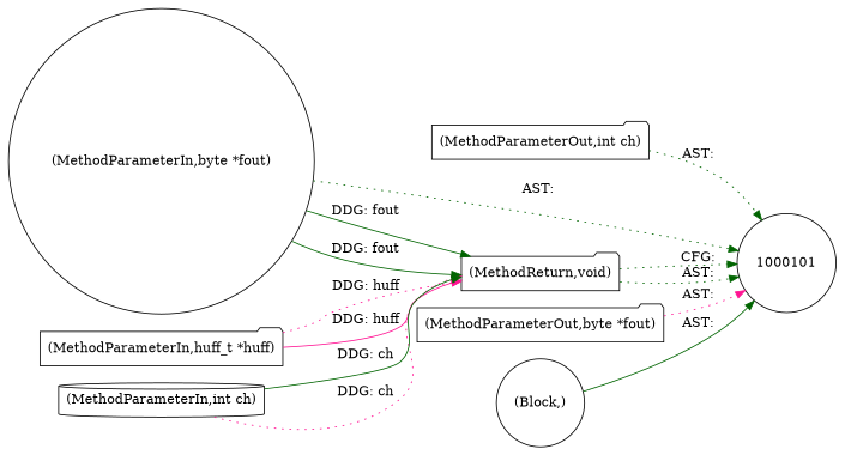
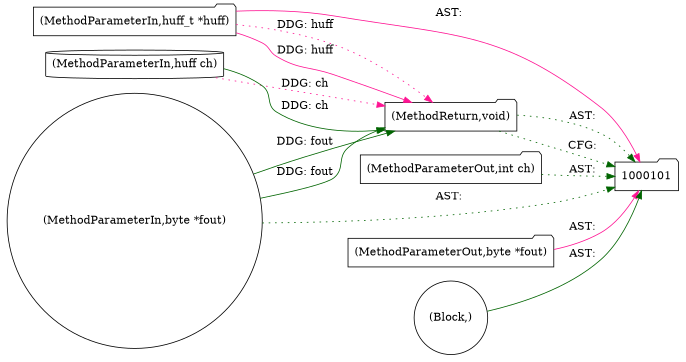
  digraph {
    rankdir=LR
    node [shape=folder]
    edge [color=darkgreen style=solid]
    n1 [label="(MethodReturn,void)"]
-   1000101 [shape=circle]
+   1000101
    n3 [label="(MethodParameterIn,huff_t *huff)"]
-   n4 [label="(MethodParameterIn,int ch)" shape=cylinder]
+   n4 [label="(MethodParameterIn,huff ch)" shape=cylinder]
    n5 [label="(MethodParameterOut,int ch)"]
    n6 [label="(MethodParameterIn,byte *fout)" shape=circle]
    n7 [label="(MethodParameterOut,byte *fout)"]
    n8 [label="(Block,)" shape=circle]
    n1 -> 1000101 [label="AST: " style=dotted]
    n1 -> 1000101 [label="CFG: " style=dotted]
    n3 -> n1 [color=deeppink label="DDG: huff"]
    n3 -> n1 [color=deeppink label="DDG: huff" style=dotted]
+   n3 -> 1000101 [color=deeppink label="AST: "]
    n4 -> n1 [color=deeppink label="DDG: ch" style=dotted]
    n4 -> n1 [label="DDG: ch"]
    n5 -> 1000101 [label="AST: " style=dotted]
    n6 -> n1 [label="DDG: fout"]
    n6 -> n1 [label="DDG: fout"]
    n6 -> 1000101 [label="AST: " style=dotted]
-   n7 -> 1000101 [color=deeppink label="AST: " style=dotted]
+   n7 -> 1000101 [color=deeppink label="AST: "]
    n8 -> 1000101 [label="AST: "]
  }
